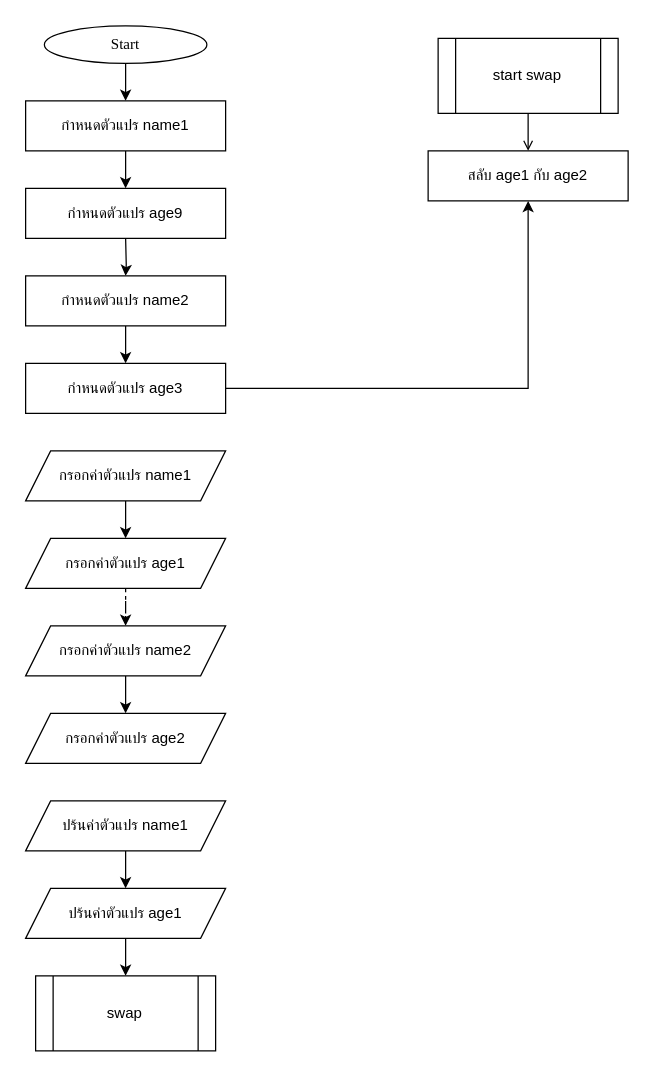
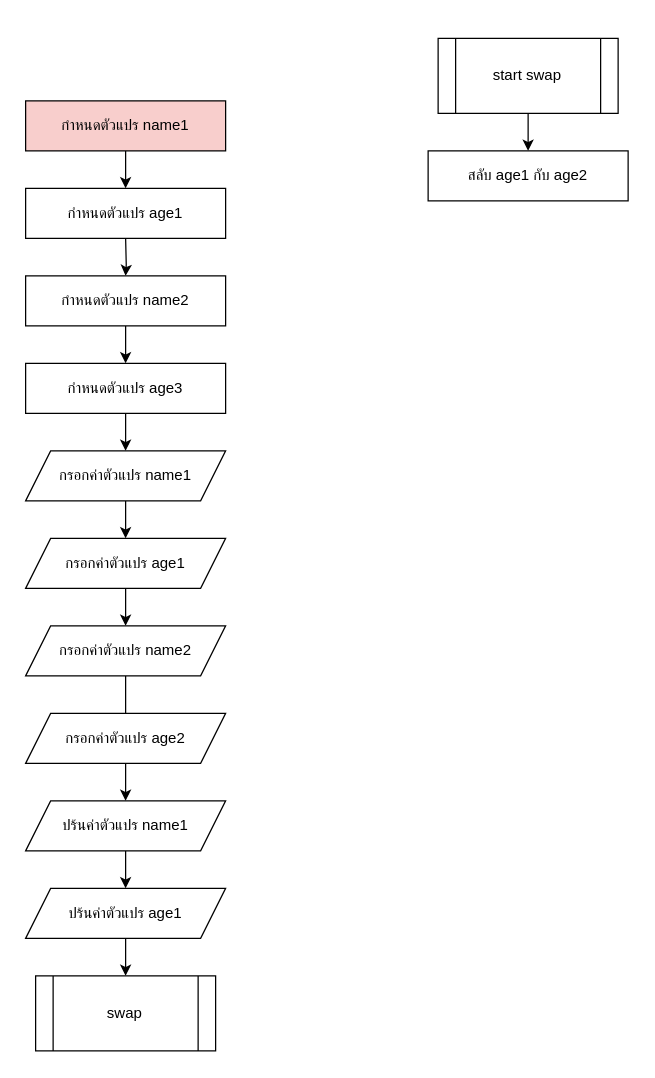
  <mxCell id="0" />
  <mxCell id="1" parent="0" />
- <mxCell id="2" value="" style="edgeStyle=orthogonalEdgeStyle;rounded=0;orthogonalLoop=1;jettySize=auto;html=1;" edge="1" parent="1" source="3" target="7"><mxGeometry relative="1" as="geometry" /></mxCell>
- <mxCell id="3" value="&lt;font data-font-src=&quot;https://fonts.googleapis.com/css?family=Sarabun&quot; face=&quot;Sarabun&quot;&gt;Start&lt;/font&gt;" style="ellipse;whiteSpace=wrap;html=1;" vertex="1" parent="1"><mxGeometry x="35" y="20" width="130" height="30" as="geometry" /></mxCell>
  <mxCell id="4" value="" style="edgeStyle=orthogonalEdgeStyle;rounded=0;orthogonalLoop=1;jettySize=auto;html=1;" edge="1" parent="1" source="5" target="24"><mxGeometry relative="1" as="geometry" /></mxCell>
  <mxCell id="5" value="ปร้นค่าตัวแปร name1" style="rounded=0;whiteSpace=wrap;html=1;shape=parallelogram;perimeter=parallelogramPerimeter;fixedSize=1;" vertex="1" parent="1"><mxGeometry x="20" y="640" width="160" height="40" as="geometry" /></mxCell>
  <mxCell id="6" value="" style="edgeStyle=orthogonalEdgeStyle;rounded=0;orthogonalLoop=1;jettySize=auto;html=1;" edge="1" parent="1" source="7" target="8"><mxGeometry relative="1" as="geometry" /></mxCell>
- <mxCell id="7" value="กำหนดตัวแปร name1" style="rounded=0;whiteSpace=wrap;html=1;" vertex="1" parent="1"><mxGeometry x="20" y="80" width="160" height="40" as="geometry" /></mxCell>
- <mxCell id="8" value="กำหนดตัวแปร age9" style="rounded=0;whiteSpace=wrap;html=1;" vertex="1" parent="1"><mxGeometry x="20" y="150" width="160" height="40" as="geometry" /></mxCell>
+ <mxCell id="7" value="กำหนดตัวแปร name1" style="rounded=0;whiteSpace=wrap;html=1;fillColor=#f8cecc;" vertex="1" parent="1"><mxGeometry x="20" y="80" width="160" height="40" as="geometry" /></mxCell>
+ <mxCell id="8" value="กำหนดตัวแปร age1" style="rounded=0;whiteSpace=wrap;html=1;" vertex="1" parent="1"><mxGeometry x="20" y="150" width="160" height="40" as="geometry" /></mxCell>
  <mxCell id="9" value="" style="edgeStyle=orthogonalEdgeStyle;rounded=0;orthogonalLoop=1;jettySize=auto;html=1;" edge="1" target="11" parent="1"><mxGeometry relative="1" as="geometry"><mxPoint x="100" y="190" as="sourcePoint" /></mxGeometry></mxCell>
  <mxCell id="10" value="" style="edgeStyle=orthogonalEdgeStyle;rounded=0;orthogonalLoop=1;jettySize=auto;html=1;" edge="1" source="11" target="13" parent="1"><mxGeometry relative="1" as="geometry" /></mxCell>
  <mxCell id="11" value="กำหนดตัวแปร name2" style="rounded=0;whiteSpace=wrap;html=1;" vertex="1" parent="1"><mxGeometry x="20" y="220" width="160" height="40" as="geometry" /></mxCell>
- <mxCell id="12" value="" style="edgeStyle=orthogonalEdgeStyle;rounded=0;orthogonalLoop=1;jettySize=auto;html=1;" edge="1" parent="1" source="13" target="27"><mxGeometry relative="1" as="geometry" /></mxCell>
+ <mxCell id="12" value="" style="edgeStyle=orthogonalEdgeStyle;rounded=0;orthogonalLoop=1;jettySize=auto;html=1;" edge="1" parent="1" source="13" target="15"><mxGeometry relative="1" as="geometry" /></mxCell>
  <mxCell id="13" value="กำหนดตัวแปร age3" style="rounded=0;whiteSpace=wrap;html=1;" vertex="1" parent="1"><mxGeometry x="20" y="290" width="160" height="40" as="geometry" /></mxCell>
  <mxCell id="14" value="" style="edgeStyle=orthogonalEdgeStyle;rounded=0;orthogonalLoop=1;jettySize=auto;html=1;" edge="1" parent="1" source="15" target="17"><mxGeometry relative="1" as="geometry" /></mxCell>
  <mxCell id="15" value="กรอกค่าตัวแปร name1" style="rounded=0;whiteSpace=wrap;html=1;shape=parallelogram;perimeter=parallelogramPerimeter;fixedSize=1;" vertex="1" parent="1"><mxGeometry x="20" y="360" width="160" height="40" as="geometry" /></mxCell>
- <mxCell id="16" value="" style="edgeStyle=orthogonalEdgeStyle;rounded=0;orthogonalLoop=1;jettySize=auto;html=1;dashed=1;" edge="1" parent="1" source="17" target="21"><mxGeometry relative="1" as="geometry" /></mxCell>
+ <mxCell id="16" value="" style="edgeStyle=orthogonalEdgeStyle;rounded=0;orthogonalLoop=1;jettySize=auto;html=1;" edge="1" parent="1" source="17" target="21"><mxGeometry relative="1" as="geometry" /></mxCell>
  <mxCell id="17" value="กรอกค่าตัวแปร age1" style="rounded=0;whiteSpace=wrap;html=1;shape=parallelogram;perimeter=parallelogramPerimeter;fixedSize=1;" vertex="1" parent="1"><mxGeometry x="20" y="430" width="160" height="40" as="geometry" /></mxCell>
- <mxCell id="18" value="" style="edgeStyle=orthogonalEdgeStyle;rounded=0;orthogonalLoop=1;jettySize=auto;html=1;" edge="1" parent="1" source="21" target="20"><mxGeometry relative="1" as="geometry" /></mxCell>
+ <mxCell id="18" value="" style="edgeStyle=orthogonalEdgeStyle;rounded=0;orthogonalLoop=1;jettySize=auto;html=1;endArrow=none;" edge="1" parent="1" source="21" target="20"><mxGeometry relative="1" as="geometry" /></mxCell>
+ <mxCell id="19" value="" style="edgeStyle=orthogonalEdgeStyle;rounded=0;orthogonalLoop=1;jettySize=auto;html=1;" edge="1" parent="1" source="20" target="5"><mxGeometry relative="1" as="geometry" /></mxCell>
  <mxCell id="20" value="กรอกค่าตัวแปร age2" style="rounded=0;whiteSpace=wrap;html=1;shape=parallelogram;perimeter=parallelogramPerimeter;fixedSize=1;" vertex="1" parent="1"><mxGeometry x="20" y="570" width="160" height="40" as="geometry" /></mxCell>
  <mxCell id="21" value="กรอกค่าตัวแปร name2" style="rounded=0;whiteSpace=wrap;html=1;shape=parallelogram;perimeter=parallelogramPerimeter;fixedSize=1;" vertex="1" parent="1"><mxGeometry x="20" y="500" width="160" height="40" as="geometry" /></mxCell>
  <mxCell id="22" value="swap" style="shape=process;whiteSpace=wrap;html=1;backgroundOutline=1;" vertex="1" parent="1"><mxGeometry x="28" y="780" width="144" height="60" as="geometry" /></mxCell>
  <mxCell id="23" value="" style="edgeStyle=orthogonalEdgeStyle;rounded=0;orthogonalLoop=1;jettySize=auto;html=1;" edge="1" parent="1" source="24" target="22"><mxGeometry relative="1" as="geometry" /></mxCell>
  <mxCell id="24" value="ปร้นค่าตัวแปร age1" style="rounded=0;whiteSpace=wrap;html=1;shape=parallelogram;perimeter=parallelogramPerimeter;fixedSize=1;" vertex="1" parent="1"><mxGeometry x="20" y="710" width="160" height="40" as="geometry" /></mxCell>
- <mxCell id="25" value="" style="edgeStyle=orthogonalEdgeStyle;rounded=0;orthogonalLoop=1;jettySize=auto;html=1;endArrow=open;" edge="1" parent="1" source="26" target="27"><mxGeometry relative="1" as="geometry" /></mxCell>
+ <mxCell id="25" value="" style="edgeStyle=orthogonalEdgeStyle;rounded=0;orthogonalLoop=1;jettySize=auto;html=1;" edge="1" parent="1" source="26" target="27"><mxGeometry relative="1" as="geometry" /></mxCell>
  <mxCell id="26" value="start swap" style="shape=process;whiteSpace=wrap;html=1;backgroundOutline=1;" vertex="1" parent="1"><mxGeometry x="350" y="30" width="144" height="60" as="geometry" /></mxCell>
  <mxCell id="27" value="สลับ age1 กับ age2" style="rounded=0;whiteSpace=wrap;html=1;" vertex="1" parent="1"><mxGeometry x="342" y="120" width="160" height="40" as="geometry" /></mxCell>
